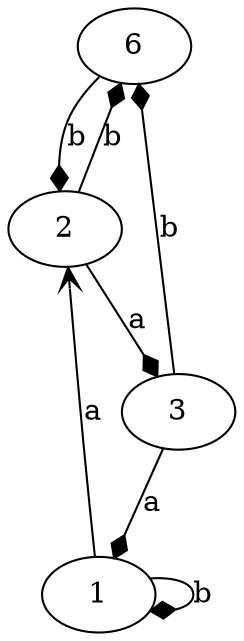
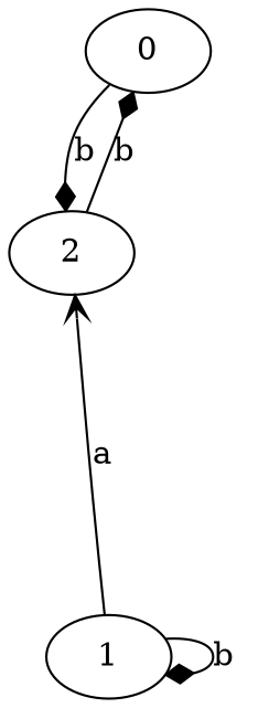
  digraph {
    d2tdocpreamble="\usetikzlibrary{automata}"
    d2tfigpreamble="\tikzstyle{every state}= [ draw=blue!50,very thick,fill=blue!20]  \tikzstyle{auto}= [fill=white]"
    ranksep=0.5
    node [style=state]
    edge [arrowhead=diamond lblstyle=auto topath="bend right"]
-   n1 [label=6]
+   n1 [label=0]
    n2 [label=2 style="state, initial, accepting"]
    n3 [label=1]
-   n4 [label=3]
    n1 -> n2 [label=b]
    n2 -> n1 [label=b]
-   n2 -> n4 [label=a]
    n3 -> n2 [arrowhead=vee label=a]
    n3 -> n3 [label=b topath="loop above"]
-   n4 -> n1 [label=b]
-   n4 -> n3 [label=a]
  }
